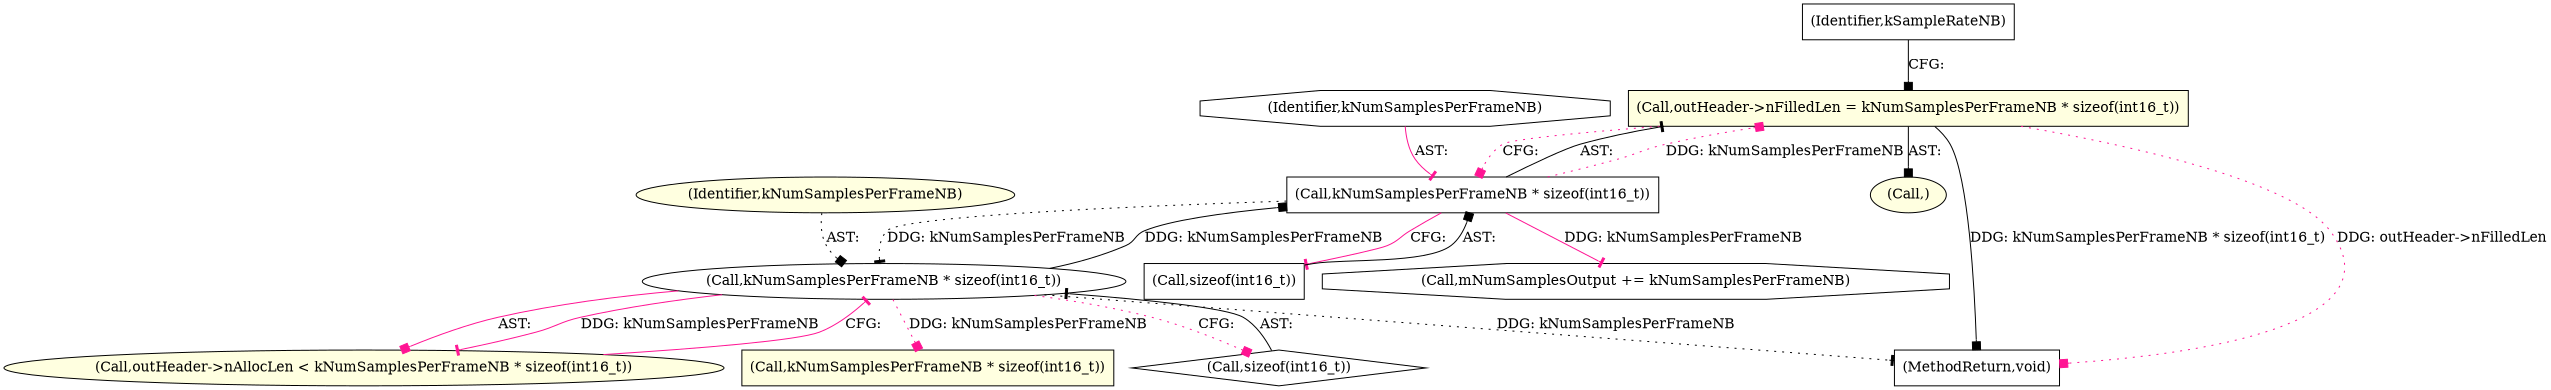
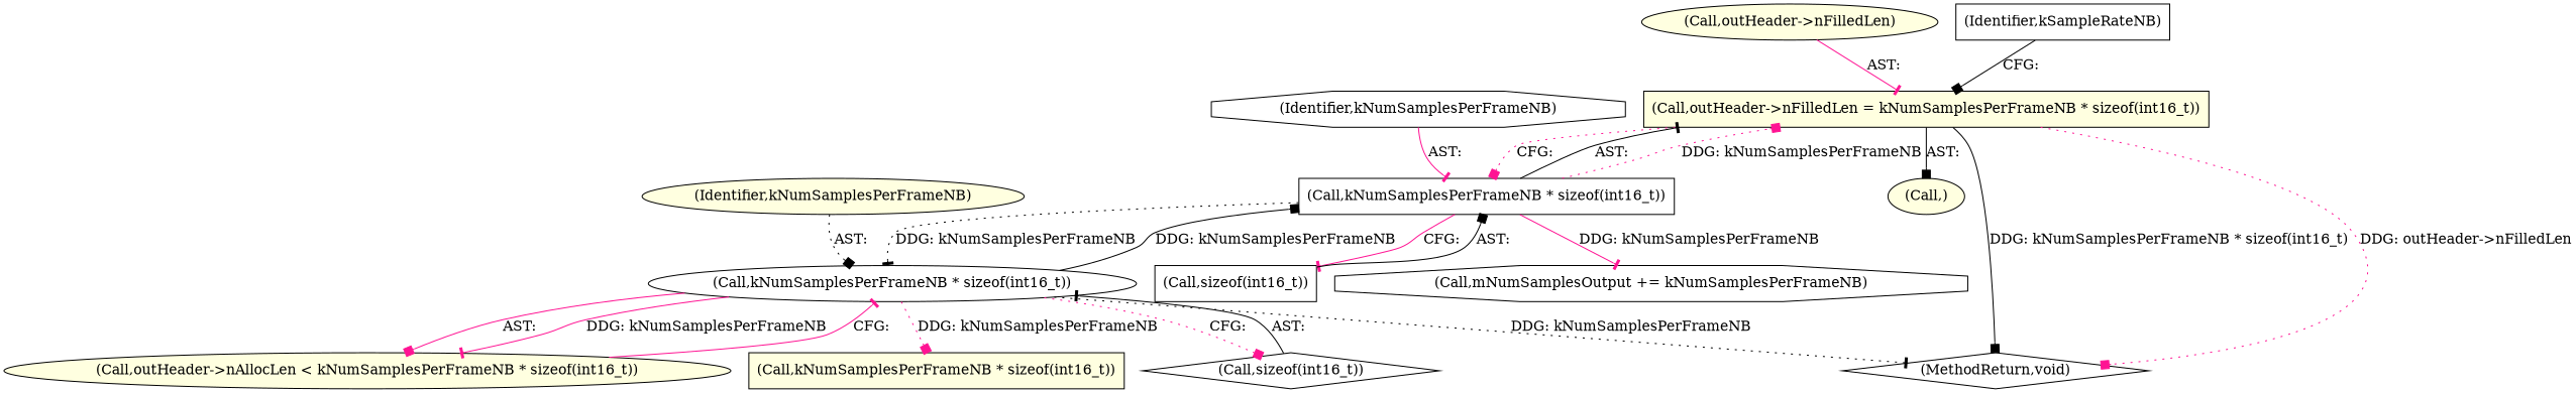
  digraph {
    node [fillcolor=white shape=box style=filled]
    edge [arrowhead=box color=deeppink style=solid]
    n1 [fillcolor=lightyellow label="(Call,outHeader->nFilledLen = kNumSamplesPerFrameNB * sizeof(int16_t))"]
    n2 [label="(Call,kNumSamplesPerFrameNB * sizeof(int16_t))"]
    n3 [fillcolor=lightyellow label="(Call,)" shape=ellipse]
-   n4 [label="(MethodReturn,void)"]
+   n4 [label="(MethodReturn,void)" shape=diamond]
    n5 [label="(Call,kNumSamplesPerFrameNB * sizeof(int16_t))" shape=ellipse]
    n6 [label="(Call,sizeof(int16_t))"]
    n7 [label="(Call,mNumSamplesOutput += kNumSamplesPerFrameNB)" shape=octagon]
    n8 [fillcolor=lightyellow label="(Call,outHeader->nAllocLen < kNumSamplesPerFrameNB * sizeof(int16_t))" shape=ellipse]
    n9 [fillcolor=lightyellow label="(Call,kNumSamplesPerFrameNB * sizeof(int16_t))"]
    n10 [label="(Call,sizeof(int16_t))" shape=diamond]
+   n11 [fillcolor=lightyellow label="(Call,outHeader->nFilledLen)" shape=ellipse]
    n12 [fillcolor=lightyellow label="(Identifier,kNumSamplesPerFrameNB)" shape=ellipse]
    n13 [label="(Identifier,kNumSamplesPerFrameNB)" shape=octagon]
    n14 [label="(Identifier,kSampleRateNB)"]
    n1 -> n2 [label="CFG: " style=dotted]
    n1 -> n3 [color=black label="AST: "]
    n1 -> n4 [color=black label="DDG: kNumSamplesPerFrameNB * sizeof(int16_t)"]
    n1 -> n4 [label="DDG: outHeader->nFilledLen" style=dotted]
    n2 -> n1 [arrowhead=tee color=black label="AST: "]
    n2 -> n1 [label="DDG: kNumSamplesPerFrameNB" style=dotted]
    n2 -> n5 [arrowhead=tee color=black label="DDG: kNumSamplesPerFrameNB" style=dotted]
    n2 -> n6 [arrowhead=tee label="CFG: "]
    n2 -> n7 [arrowhead=tee label="DDG: kNumSamplesPerFrameNB"]
    n5 -> n2 [color=black label="DDG: kNumSamplesPerFrameNB"]
    n5 -> n4 [arrowhead=tee color=black label="DDG: kNumSamplesPerFrameNB" style=dotted]
    n5 -> n8 [label="AST: "]
    n5 -> n8 [arrowhead=tee label="DDG: kNumSamplesPerFrameNB"]
    n5 -> n9 [label="DDG: kNumSamplesPerFrameNB" style=dotted]
    n5 -> n10 [label="CFG: " style=dotted]
    n6 -> n2 [color=black label="AST: "]
    n8 -> n5 [arrowhead=tee label="CFG: "]
    n10 -> n5 [arrowhead=tee color=black label="AST: "]
+   n11 -> n1 [arrowhead=tee label="AST: "]
    n12 -> n5 [color=black label="AST: " style=dotted]
    n13 -> n2 [arrowhead=tee label="AST: "]
    n14 -> n1 [color=black label="CFG: "]
  }
